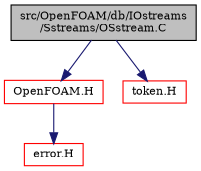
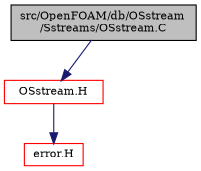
  digraph {
    fontname="DejaVu Serif"
    node [color=red fontname="DejaVu Serif" fontsize=10 shape=record]
    edge [color=midnightblue fontname="DejaVu Serif" fontsize=10 labelfontname=FreeSans labelfontsize=10 style=solid]
-   n1 [color=black fillcolor=grey75 fontcolor=black height=0.2 label="src/OpenFOAM/db/IOstreams\l/Sstreams/OSstream.C" style=filled width=0.4]
-   n2 [height=0.2 label="OpenFOAM.H" width=0.4]
-   n3 [height=0.2 label="token.H" width=0.4]
+   n1 [color=black fillcolor=grey75 fontcolor=black height=0.2 label="src/OpenFOAM/db/OSstream\l/Sstreams/OSstream.C" style=filled width=0.4]
+   n2 [height=0.2 label="OSstream.H" width=0.4]
    n4 [height=0.2 label="error.H" width=0.4]
    n1 -> n2
-   n1 -> n3
    n2 -> n4
  }
